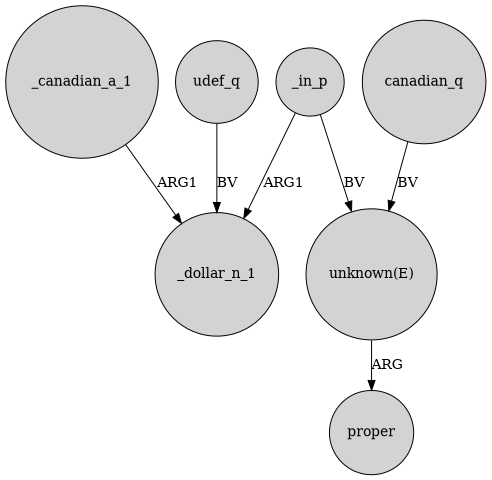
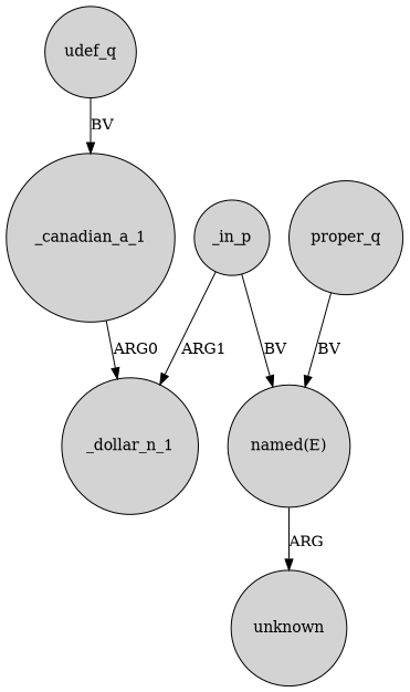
  digraph {
    node [shape=circle style=filled]
    _canadian_a_1
    _dollar_n_1
    _in_p
-   "named(E)" [label="unknown(E)"]
-   unknown [label=proper]
-   proper_q [label=canadian_q]
+   "named(E)"
+   unknown
+   proper_q
    udef_q
-   _canadian_a_1 -> _dollar_n_1 [label=ARG1]
+   _canadian_a_1 -> _dollar_n_1 [label=ARG0]
    _in_p -> _dollar_n_1 [label=ARG1]
    _in_p -> "named(E)" [label=BV]
    "named(E)" -> unknown [label=ARG]
    proper_q -> "named(E)" [label=BV]
-   udef_q -> _dollar_n_1 [label=BV]
+   udef_q -> _canadian_a_1 [label=BV]
  }
